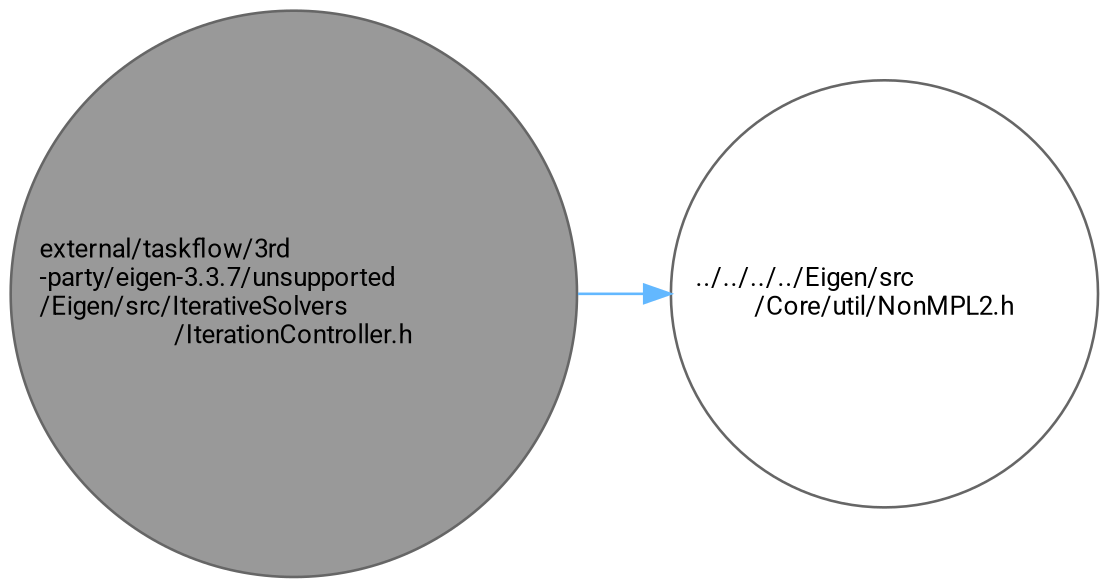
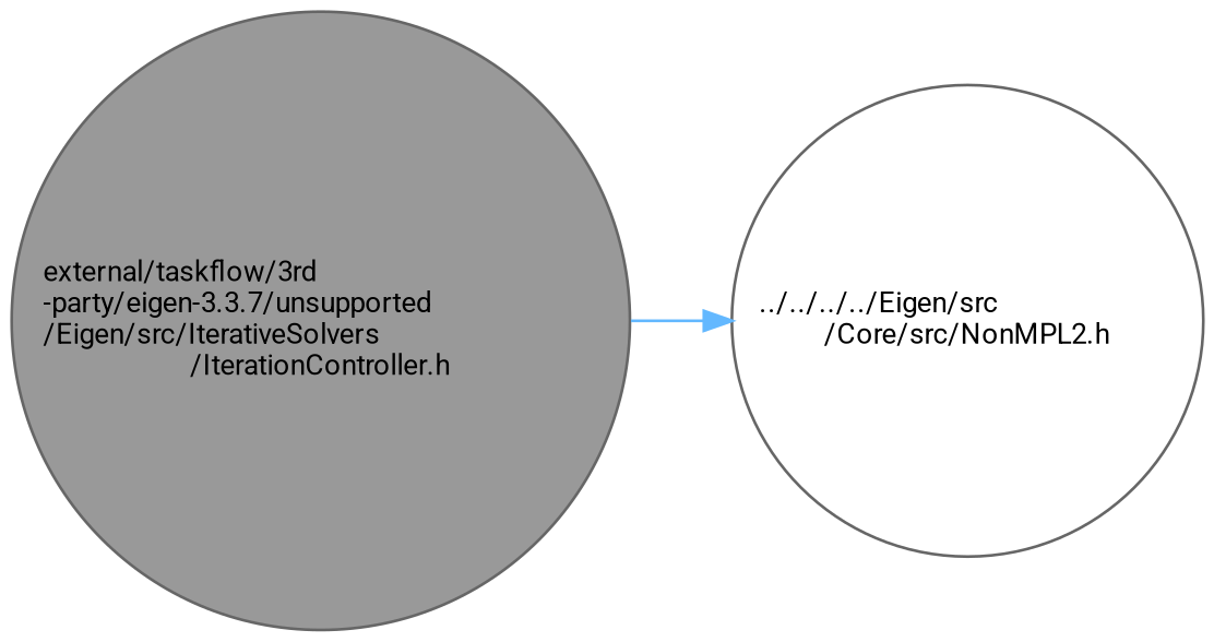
  digraph {
    rankdir=LR
    fontname=Roboto
    node [fontname=Roboto fontsize=10 shape=circle style=filled]
    n1 [color=gray40 fillcolor=grey60 fontcolor=black height=0.2 label="external/taskflow/3rd\l-party/eigen-3.3.7/unsupported\l/Eigen/src/IterativeSolvers\l/IterationController.h" width=0.4]
-   n2 [color=grey40 fillcolor=white height=0.2 label="../../../../Eigen/src\l/Core/util/NonMPL2.h" width=0.4]
+   n2 [color=grey40 fillcolor=white height=0.2 label="../../../../Eigen/src\l/Core/src/NonMPL2.h" width=0.4]
    n1 -> n2 [color=steelblue1 fontname=Roboto fontsize=10 labelfontname=Helvetica labelfontsize=10 style=solid arrowhead=normal]
  }
